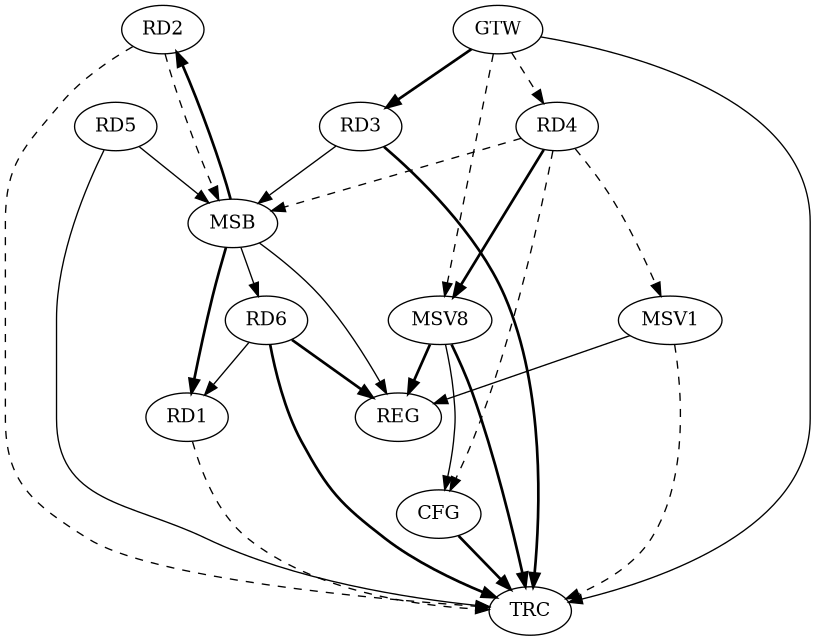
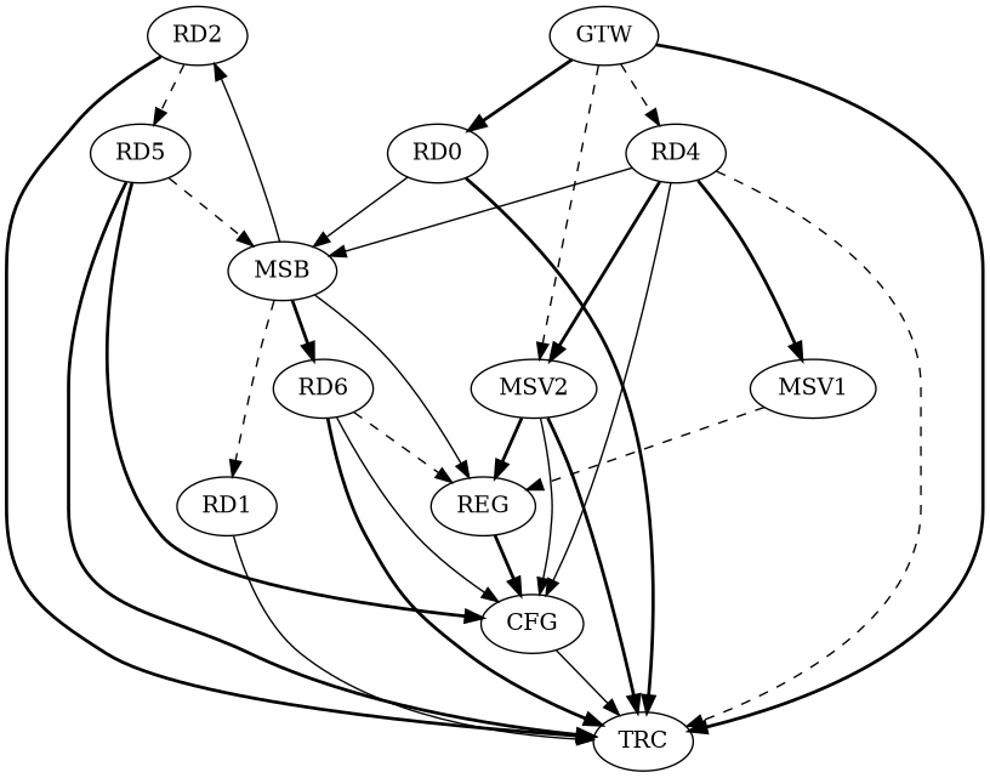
  strict digraph {
    edge [style=bold]
    n1 [label=RD1]
    n2 [label=TRC]
    n3 [label=MSB]
    n4 [label=RD2]
    n5 [label=RD6]
    n6 [label=REG]
-   n7 [label=RD3]
+   n7 [label=RD0]
    n8 [label=RD4]
    n9 [label=CFG]
    n10 [label=MSV1]
-   n11 [label=MSV8]
+   n11 [label=MSV2]
    n12 [label=RD5]
    n13 [label=GTW]
-   n1 -> n2 [style=dashed]
-   n3 -> n1
-   n3 -> n4
-   n3 -> n5 [style=solid]
+   n1 -> n2 [style=solid]
+   n3 -> n1 [style=dashed]
+   n3 -> n4 [style=solid]
+   n3 -> n5
    n3 -> n6 [style=solid]
-   n4 -> n2 [style=dashed]
-   n4 -> n3 [style=dashed]
+   n4 -> n2
+   n4 -> n12 [style=dashed]
    n5 -> n2
-   n5 -> n6
-   n5 -> n1 [style=solid]
+   n5 -> n6 [style=dashed]
+   n5 -> n9 [style=solid]
+   n6 -> n9
    n7 -> n2
    n7 -> n3 [style=solid]
-   n10 -> n2 [style=dashed]
-   n8 -> n3 [style=dashed]
-   n8 -> n9 [style=dashed]
-   n8 -> n10 [style=dashed]
+   n8 -> n2 [style=dashed]
+   n8 -> n3 [style=solid]
+   n8 -> n9 [style=solid]
+   n8 -> n10
    n8 -> n11
-   n9 -> n2
-   n10 -> n6 [style=solid]
+   n9 -> n2 [style=solid]
+   n10 -> n6 [style=dashed]
    n11 -> n2
    n11 -> n6
    n11 -> n9 [style=solid]
-   n12 -> n2 [style=solid]
-   n12 -> n3 [style=solid]
-   n13 -> n2 [style=solid]
+   n12 -> n2
+   n12 -> n3 [style=dashed]
+   n12 -> n9
+   n13 -> n2
    n13 -> n7
    n13 -> n8 [style=dashed]
    n13 -> n11 [style=dashed]
  }
